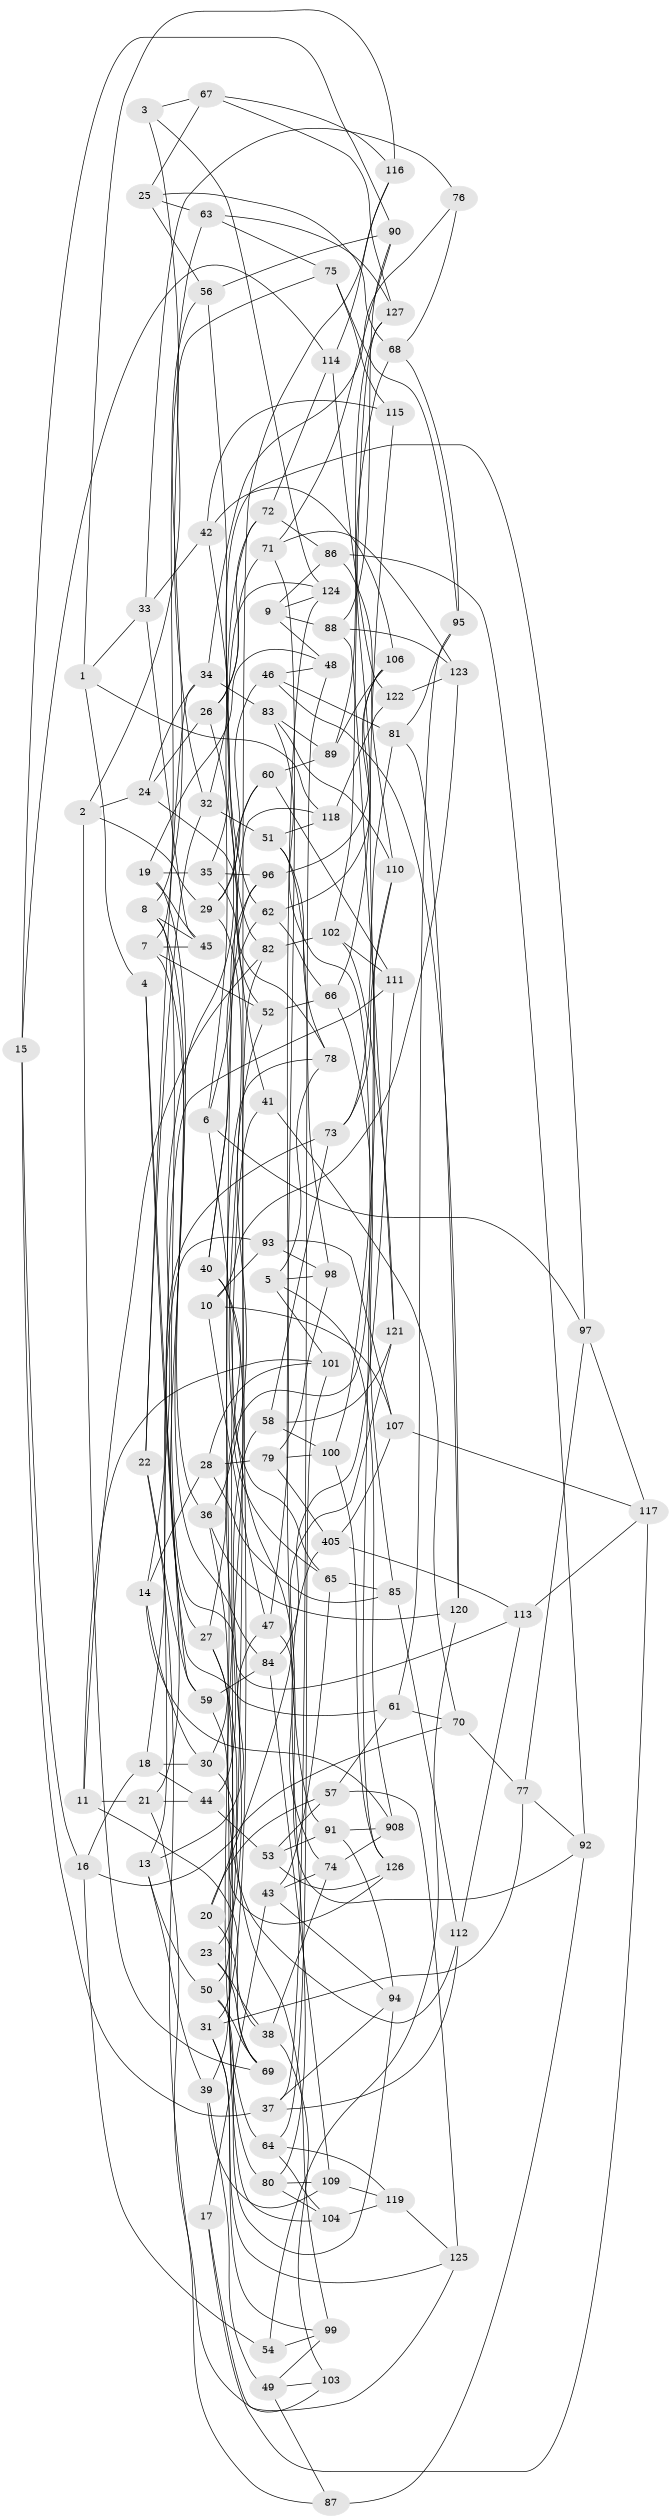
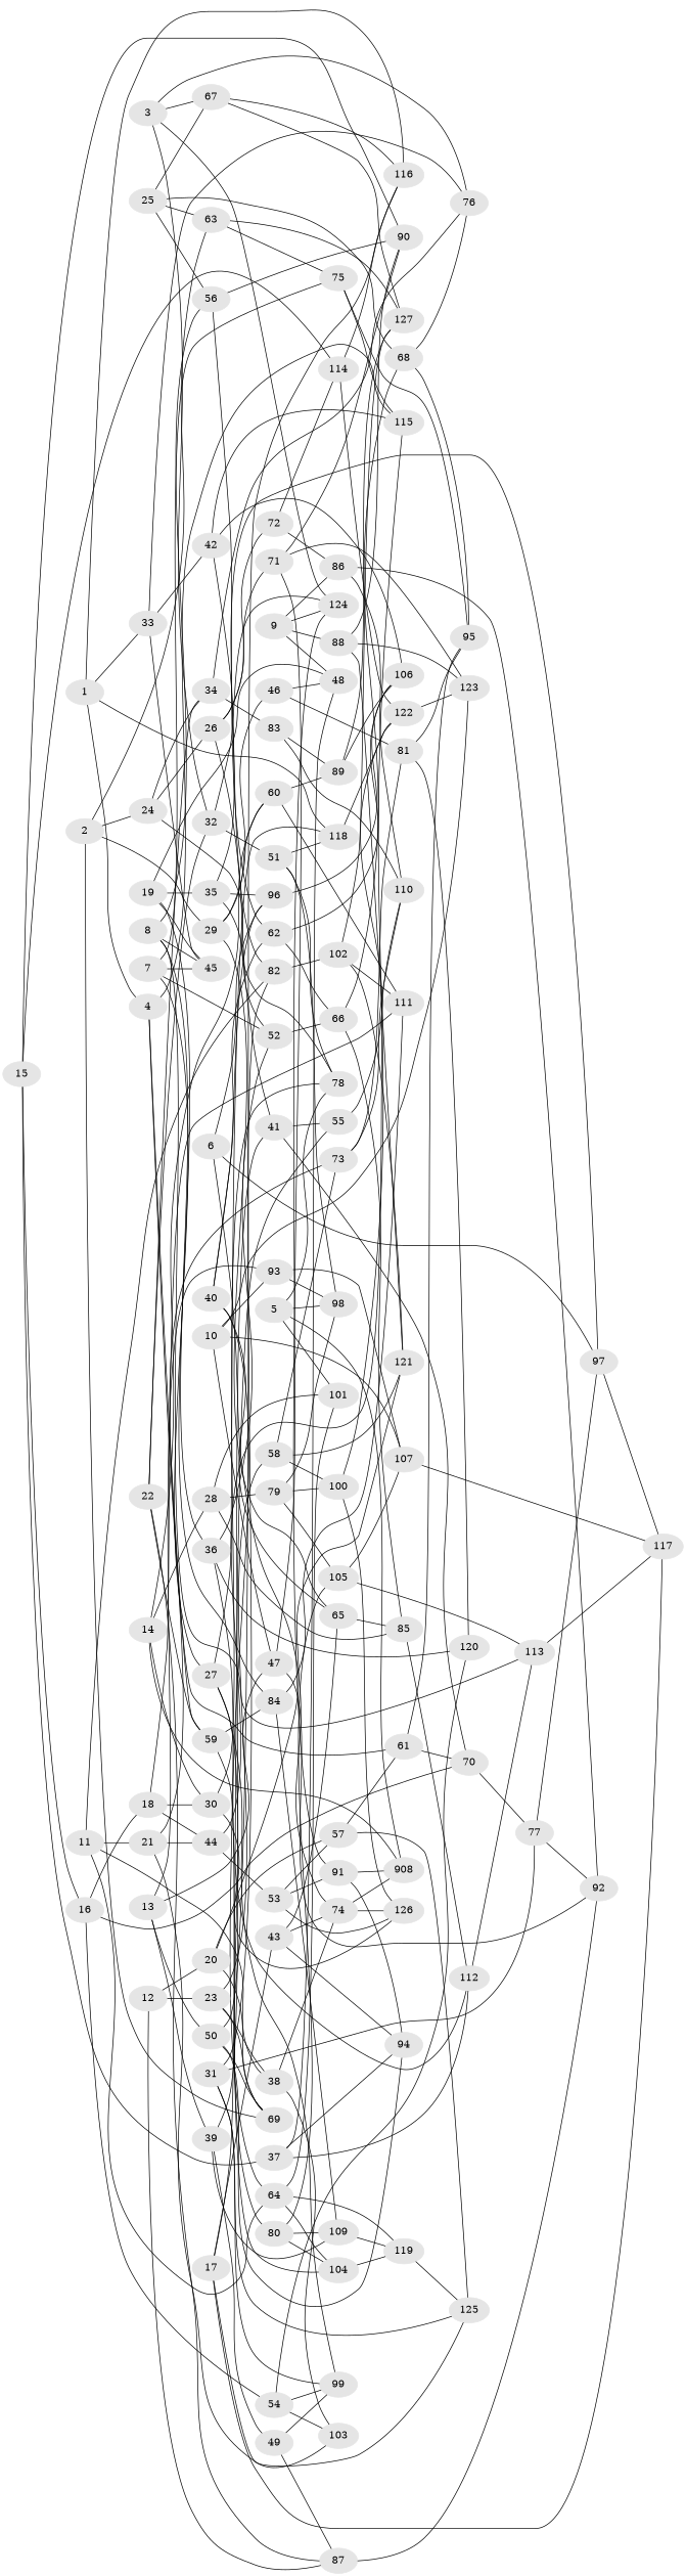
  graph {
    rankdir=LR
    node [color=gray90 style=filled]
    1
    4
    33
    116
    118
    59
    61
    115
    76
    45
    42
    122
    2
    24
    29
    63
    69
    78
    34
    26
    60
    46
    65
    75
    127
    3
    32
    67
    124
    51
    84
    104
    70
    95
    5
    98
    101
    n38 [label=908]
    6
    72
    74
    96
    97
    86
    114
    106
    117
    7
    27
    52
    80
    99
    66
    8
    36
    56
    113
    64
    120
    90
    62
    9
    48
    88
    110
    92
    123
    121
    10
    47
    93
    107
    11
    21
    38
    82
    103
    44
    73
    102
+   12
    20
    23
    87
    57
    58
    13
    39
    50
    41
    49
    109
    94
    14
    28
    30
    79
    85
    126
    111
    89
    15
    16
    37
    18
    54
    112
    77
    17
    43
+   55
    125
    53
    19
    35
    81
    22
    83
    100
    71
    25
    68
    91
-   105 [label=405]
+   105
    31
    119
    40
    1 -- 4
    1 -- 33
    1 -- 116
    1 -- 118
    4 -- 59
    4 -- 61
+   4 -- 115
    33 -- 76
    33 -- 45
    33 -- 42
    118 -- 122
    59 -- 84
    59 -- 104
    61 -- 70
    61 -- 95
    42 -- 115
    42 -- 106
    42 -- 82
    122 -- 123
    2 -- 24
    2 -- 29
    2 -- 63
    2 -- 69
    24 -- 78
    24 -- 34
    24 -- 26
    29 -- 60
    29 -- 46
    29 -- 65
    63 -- 75
    63 -- 127
    34 -- 76
    34 -- 83
    26 -- 72
    26 -- 41
    26 -- 71
    60 -- 111
    60 -- 89
-   46 -- 120
    46 -- 48
    46 -- 81
    65 -- 85
    75 -- 115
    75 -- 95
+   3 -- 76
    3 -- 32
    3 -- 67
    3 -- 124
    32 -- 124
    32 -- 51
    67 -- 116
    67 -- 127
    51 -- 118
    51 -- 78
    51 -- 98
    84 -- 109
    84 -- 111
    104 -- 119
    70 -- 77
    5 -- 78
    5 -- 98
    5 -- 101
    5 -- n38
-   6 -- 72
    6 -- 74
    6 -- 96
    6 -- 97
    72 -- 86
    72 -- 114
    74 -- n38
    96 -- 106
    97 -- 117
    86 -- 110
    86 -- 92
    114 -- 116
    114 -- 122
    7 -- 45
    7 -- 75
    7 -- 27
    7 -- 52
    27 -- 118
    27 -- 80
    27 -- 99
    52 -- 66
    80 -- 104
    80 -- 109
    80 -- 105
    66 -- 85
    66 -- 68
    8 -- 45
    8 -- 36
    8 -- 56
    8 -- 113
    36 -- 52
    36 -- 64
    36 -- 120
    56 -- 90
    56 -- 62
    113 -- 117
    64 -- 104
    64 -- 101
    64 -- 119
    62 -- 106
    62 -- 66
    9 -- 124
    9 -- 86
    9 -- 48
    9 -- 88
    88 -- 90
    88 -- 123
    88 -- 121
    10 -- 123
    10 -- 47
    10 -- 93
    10 -- 107
    47 -- 124
    47 -- 92
    93 -- 98
    93 -- 107
    107 -- 117
-   11 -- 101
+   11 -- 64
    11 -- 21
    11 -- 38
    11 -- 82
    21 -- 103
    21 -- 44
    21 -- 73
    38 -- 74
    38 -- 103
    82 -- 102
    44 -- 110
    44 -- 53
    73 -- 110
    73 -- 81
    102 -- 127
    102 -- 121
    102 -- 111
+   12 -- 20
+   12 -- 23
+   12 -- 87
    20 -- 69
    20 -- 121
    20 -- 57
    23 -- 69
    23 -- 38
    23 -- 58
    87 -- 92
    57 -- 61
    57 -- 125
    58 -- 121
    58 -- 73
    58 -- 100
    13 -- 47
    13 -- 93
    13 -- 39
    13 -- 50
    39 -- 41
    39 -- 49
    39 -- 109
    50 -- 116
    50 -- 69
    50 -- 94
    41 -- 70
+   41 -- 55
    49 -- 99
    49 -- 87
    109 -- 119
    14 -- 60
    14 -- n38
    14 -- 28
    14 -- 30
    28 -- 101
    28 -- 79
    28 -- 85
    30 -- 78
    30 -- 126
    79 -- 98
    79 -- 100
    79 -- 105
    85 -- 112
    89 -- 127
    89 -- 106
    15 -- 114
    15 -- 90
    15 -- 16
    15 -- 37
    16 -- 70
    16 -- 18
    16 -- 54
    37 -- 48
    37 -- 94
    37 -- 112
    18 -- 44
    18 -- 30
    18 -- 111
    54 -- 99
    54 -- 120
-   49 -- 103
+   54 -- 103
    112 -- 113
    77 -- 97
    77 -- 92
    17 -- 117
    17 -- 43
+   17 -- 55
    17 -- 125
    43 -- 65
    43 -- 74
    43 -- 94
+   55 -- 122
    53 -- 57
    53 -- 126
    53 -- 91
    19 -- 45
    19 -- 84
    19 -- 48
    19 -- 35
    35 -- 96
    35 -- 97
    35 -- 52
    81 -- 95
    81 -- 120
    22 -- 59
    22 -- 34
    22 -- 32
    22 -- 87
    83 -- 110
-   83 -- 126
+   74 -- 126
    83 -- 89
    100 -- 115
    100 -- 126
    71 -- 90
    71 -- 123
    71 -- 91
    25 -- 63
    25 -- 67
    25 -- 56
    25 -- 68
    68 -- 76
    68 -- 95
    91 -- n38
    91 -- 94
    105 -- 113
    105 -- 107
    31 -- 99
    31 -- 82
    31 -- 77
    31 -- 125
    119 -- 125
    40 -- 65
    40 -- 96
    40 -- 62
    40 -- 112
  }
